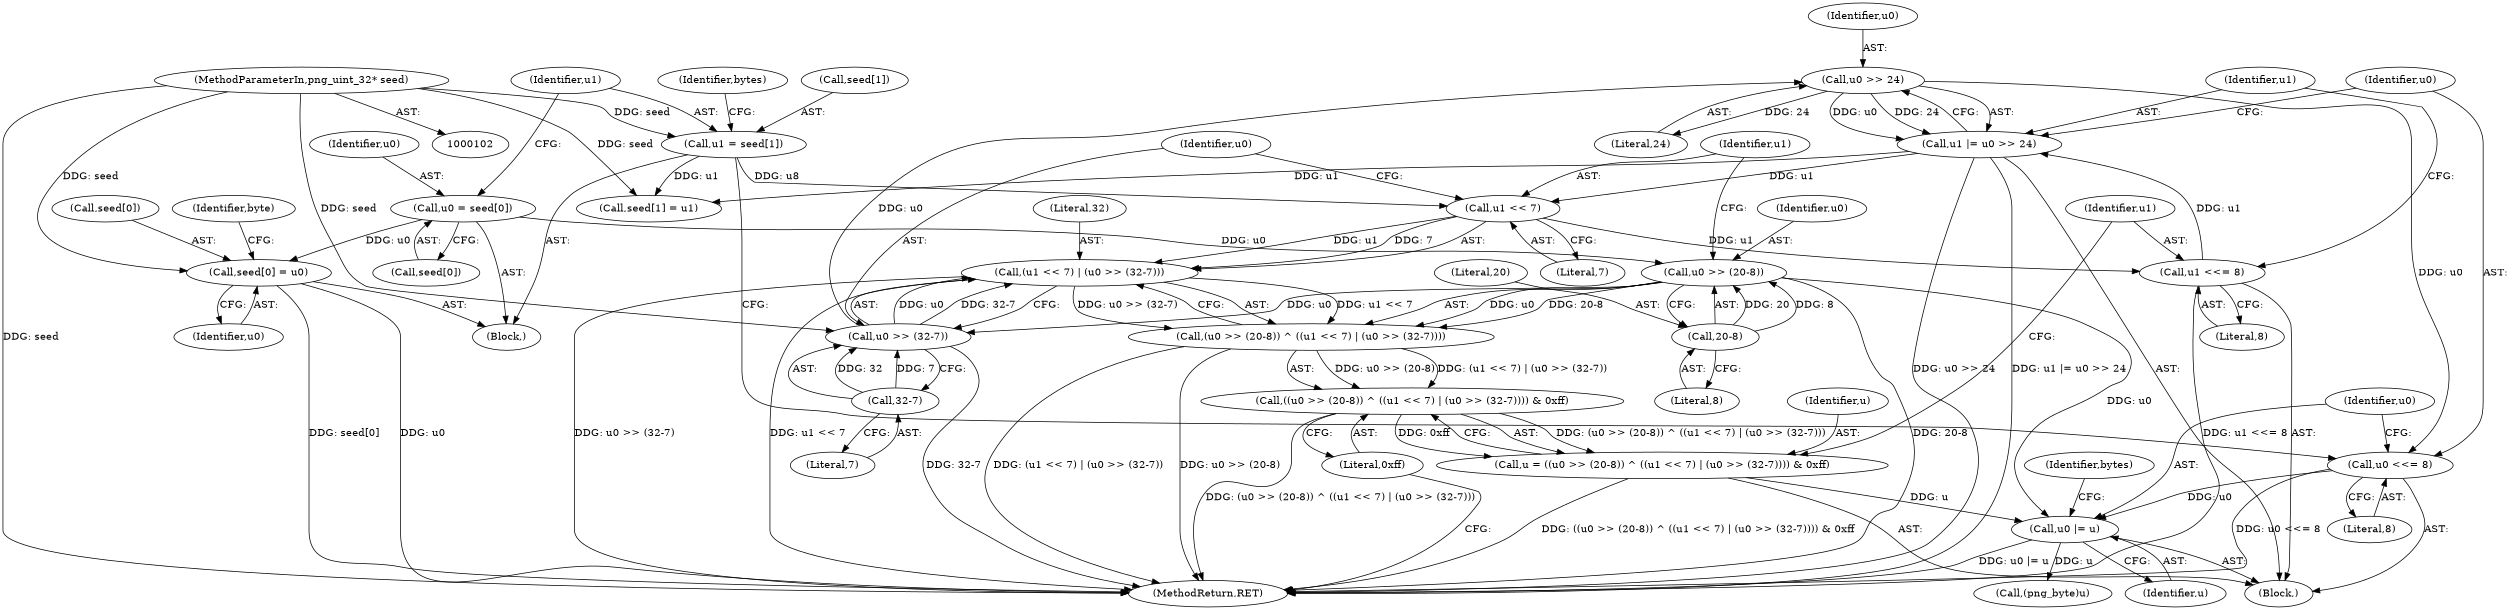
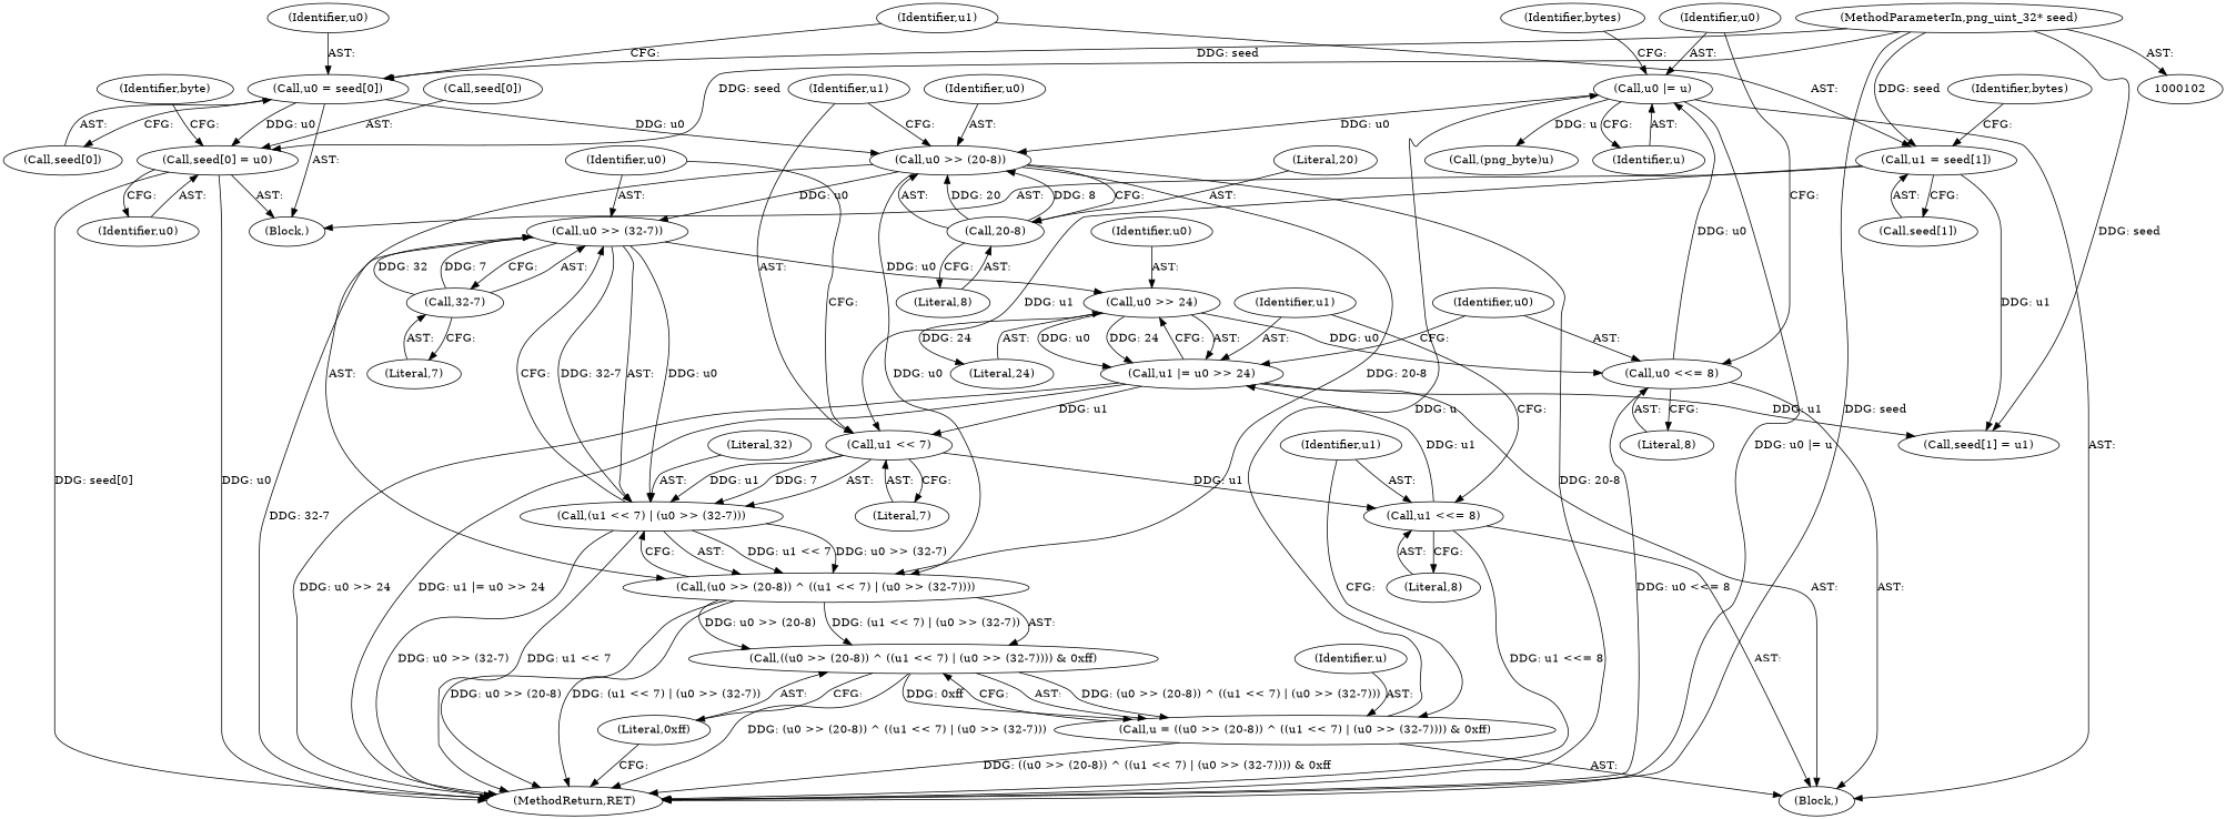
  digraph {
    n1 [label="(Call,seed[0] = u0)"]
    n2 [label="(MethodReturn,RET)"]
    n3 [label="(Identifier,u0)"]
    n4 [label="(Block,)"]
    n5 [label="(Call,u0 |= u)"]
    n6 [label="(Call,u0 >> (20-8))"]
    n7 [label="(Call,(png_byte)u)"]
    n8 [label="(Identifier,u)"]
    n9 [label="(Block,)"]
    n10 [label="(Call,u0 >> (32-7))"]
    n11 [label="(Call,20-8)"]
    n12 [label="(Call,(u0 >> (20-8)) ^ ((u1 << 7) | (u0 >> (32-7))))"]
    n13 [label="(Call,u0 <<= 8)"]
    n14 [label="(Literal,8)"]
    n15 [label="(Call,u0 >> 24)"]
    n16 [label="(Call,u1 |= u0 >> 24)"]
    n17 [label="(Literal,24)"]
    n18 [label="(Call,seed[1] = u1)"]
    n19 [label="(Call,u1 << 7)"]
    n20 [label="(Call,32-7)"]
    n21 [label="(Call,(u1 << 7) | (u0 >> (32-7)))"]
    n22 [label="(Literal,7)"]
    n23 [label="(Literal,8)"]
    n24 [label="(Call,((u0 >> (20-8)) ^ ((u1 << 7) | (u0 >> (32-7)))) & 0xff)"]
    n25 [label="(Call,u0 = seed[0])"]
    n26 [label="(Call,seed[0])"]
    n27 [label="(MethodParameterIn,png_uint_32* seed)"]
    n28 [label="(Call,u1 = seed[1])"]
    1000102
    n30 [label="(Call,seed[1])"]
    n31 [label="(Call,u = ((u0 >> (20-8)) ^ ((u1 << 7) | (u0 >> (32-7)))) & 0xff)"]
    n32 [label="(Literal,0xff)"]
    n33 [label="(Call,u1 <<= 8)"]
    n34 [label="(Literal,7)"]
    n35 [label="(Literal,8)"]
    n36 [label="(Identifier,u1)"]
    n37 [label="(Identifier,u0)"]
    n38 [label="(Identifier,bytes)"]
    n39 [label="(Identifier,u1)"]
    n40 [label="(Literal,20)"]
    n41 [label="(Call,seed[0])"]
    n42 [label="(Identifier,byte)"]
    n43 [label="(Identifier,u)"]
    n44 [label="(Identifier,u0)"]
    n45 [label="(Identifier,u0)"]
    n46 [label="(Identifier,u1)"]
    n47 [label="(Identifier,u0)"]
    n48 [label="(Identifier,u0)"]
    n49 [label="(Identifier,bytes)"]
    n50 [label="(Identifier,u1)"]
    n51 [label="(Literal,32)"]
    n52 [label="(Identifier,u0)"]
    n1 -> n2 [label="DDG: u0"]
    n1 -> n2 [label="DDG: seed[0]"]
    n1 -> n3 [label="CFG: "]
    n1 -> n4 [label="AST: "]
    n3 -> n1 [label="AST: "]
    n5 -> n2 [label="DDG: u0 |= u"]
-   n6 -> n5 [label="DDG: u0"]
+   n5 -> n6 [label="DDG: u0"]
    n5 -> n7 [label="DDG: u"]
    n5 -> n8 [label="CFG: "]
    n5 -> n9 [label="AST: "]
    n6 -> n2 [label="DDG: 20-8"]
    n6 -> n10 [label="DDG: u0"]
    n6 -> n11 [label="CFG: "]
    n6 -> n12 [label="AST: "]
    n6 -> n12 [label="DDG: u0"]
    n6 -> n12 [label="DDG: 20-8"]
    n8 -> n5 [label="AST: "]
    n10 -> n2 [label="DDG: 32-7"]
    n10 -> n15 [label="DDG: u0"]
    n10 -> n20 [label="CFG: "]
    n10 -> n21 [label="AST: "]
    n10 -> n21 [label="DDG: u0"]
    n10 -> n21 [label="DDG: 32-7"]
    n11 -> n6 [label="AST: "]
    n11 -> n6 [label="DDG: 20"]
    n11 -> n6 [label="DDG: 8"]
    n11 -> n23 [label="CFG: "]
    n12 -> n2 [label="DDG: (u1 << 7) | (u0 >> (32-7))"]
    n12 -> n2 [label="DDG: u0 >> (20-8)"]
    n12 -> n21 [label="CFG: "]
    n12 -> n24 [label="AST: "]
    n12 -> n24 [label="DDG: u0 >> (20-8)"]
    n12 -> n24 [label="DDG: (u1 << 7) | (u0 >> (32-7))"]
    n13 -> n2 [label="DDG: u0 <<= 8"]
    n13 -> n5 [label="DDG: u0"]
    n13 -> n9 [label="AST: "]
    n13 -> n14 [label="CFG: "]
    n14 -> n13 [label="AST: "]
    n15 -> n13 [label="DDG: u0"]
    n15 -> n16 [label="AST: "]
    n15 -> n16 [label="DDG: u0"]
    n15 -> n16 [label="DDG: 24"]
    n15 -> n17 [label="DDG: 24"]
    n16 -> n2 [label="DDG: u1 |= u0 >> 24"]
    n16 -> n2 [label="DDG: u0 >> 24"]
    n16 -> n9 [label="AST: "]
    n16 -> n15 [label="CFG: "]
    n16 -> n18 [label="DDG: u1"]
    n16 -> n19 [label="DDG: u1"]
    n17 -> n15 [label="AST: "]
    n19 -> n21 [label="AST: "]
    n19 -> n21 [label="DDG: u1"]
    n19 -> n21 [label="DDG: 7"]
    n19 -> n33 [label="DDG: u1"]
    n19 -> n34 [label="CFG: "]
    n20 -> n10 [label="AST: "]
    n20 -> n10 [label="DDG: 32"]
    n20 -> n10 [label="DDG: 7"]
    n20 -> n22 [label="CFG: "]
    n21 -> n2 [label="DDG: u0 >> (32-7)"]
    n21 -> n2 [label="DDG: u1 << 7"]
    n21 -> n10 [label="CFG: "]
    n21 -> n12 [label="AST: "]
    n21 -> n12 [label="DDG: u1 << 7"]
    n21 -> n12 [label="DDG: u0 >> (32-7)"]
    n22 -> n20 [label="AST: "]
    n23 -> n11 [label="AST: "]
    n24 -> n2 [label="DDG: (u0 >> (20-8)) ^ ((u1 << 7) | (u0 >> (32-7)))"]
    n24 -> n31 [label="AST: "]
    n24 -> n31 [label="DDG: (u0 >> (20-8)) ^ ((u1 << 7) | (u0 >> (32-7)))"]
    n24 -> n31 [label="DDG: 0xff"]
    n24 -> n32 [label="CFG: "]
    n25 -> n1 [label="DDG: u0"]
    n25 -> n4 [label="AST: "]
    n25 -> n6 [label="DDG: u0"]
    n25 -> n26 [label="CFG: "]
    n26 -> n25 [label="AST: "]
    n27 -> n1 [label="DDG: seed"]
    n27 -> n2 [label="DDG: seed"]
    n27 -> n18 [label="DDG: seed"]
-   n27 -> n10 [label="DDG: seed"]
+   n27 -> n25 [label="DDG: seed"]
    n27 -> n28 [label="DDG: seed"]
    n27 -> 1000102 [label="AST: "]
    n28 -> n4 [label="AST: "]
    n28 -> n18 [label="DDG: u1"]
-   n28 -> n19 [label="DDG: u8"]
-   n28 -> n13 [label="CFG: "]
+   n28 -> n19 [label="DDG: u1"]
+   n28 -> n30 [label="CFG: "]
    n30 -> n28 [label="AST: "]
    n31 -> n2 [label="DDG: ((u0 >> (20-8)) ^ ((u1 << 7) | (u0 >> (32-7)))) & 0xff"]
    n31 -> n5 [label="DDG: u"]
    n31 -> n9 [label="AST: "]
    n31 -> n24 [label="CFG: "]
    n32 -> n2 [label="CFG: "]
    n32 -> n24 [label="AST: "]
    n33 -> n2 [label="DDG: u1 <<= 8"]
    n33 -> n9 [label="AST: "]
    n33 -> n16 [label="DDG: u1"]
    n33 -> n35 [label="CFG: "]
    n34 -> n19 [label="AST: "]
    n35 -> n33 [label="AST: "]
    n36 -> n31 [label="CFG: "]
    n36 -> n33 [label="AST: "]
    n37 -> n10 [label="AST: "]
    n37 -> n19 [label="CFG: "]
    n38 -> n28 [label="CFG: "]
    n39 -> n6 [label="CFG: "]
    n39 -> n19 [label="AST: "]
    n40 -> n11 [label="AST: "]
    n41 -> n1 [label="AST: "]
    n42 -> n1 [label="CFG: "]
    n43 -> n31 [label="AST: "]
    n44 -> n25 [label="AST: "]
    n45 -> n6 [label="AST: "]
    n46 -> n25 [label="CFG: "]
    n46 -> n28 [label="AST: "]
    n47 -> n15 [label="AST: "]
    n48 -> n13 [label="AST: "]
    n48 -> n16 [label="CFG: "]
    n49 -> n5 [label="CFG: "]
    n50 -> n16 [label="AST: "]
    n50 -> n33 [label="CFG: "]
    n51 -> n21 [label="AST: "]
    n52 -> n5 [label="AST: "]
    n52 -> n13 [label="CFG: "]
  }
